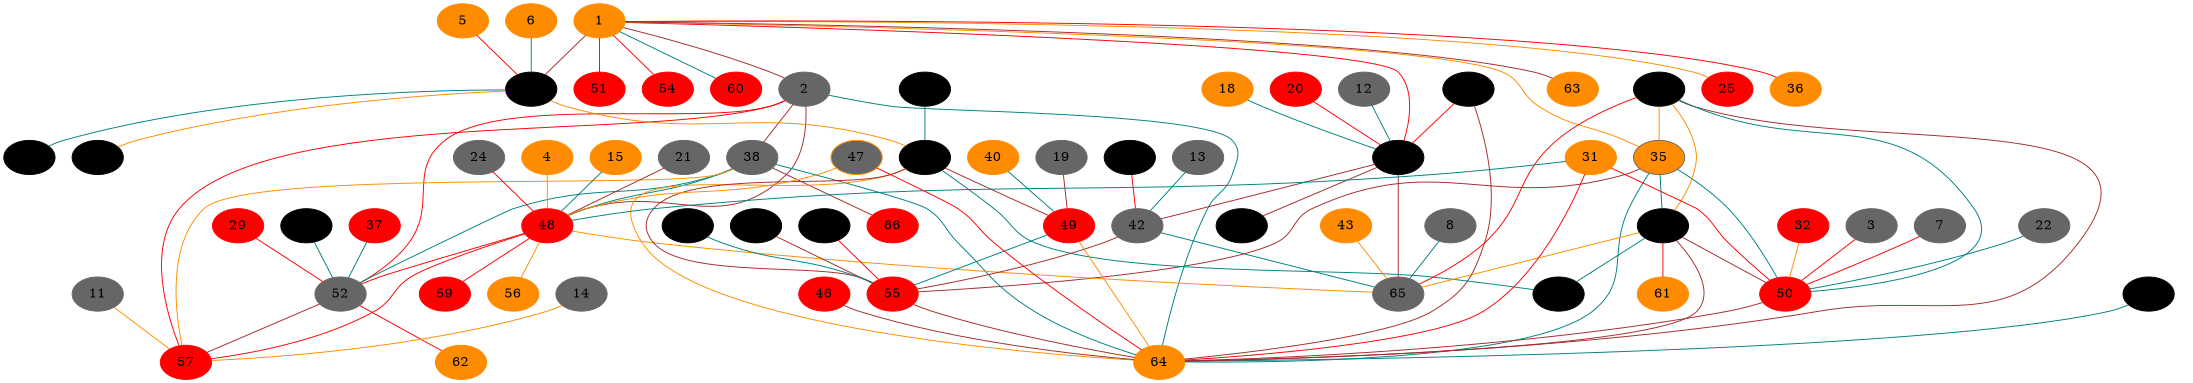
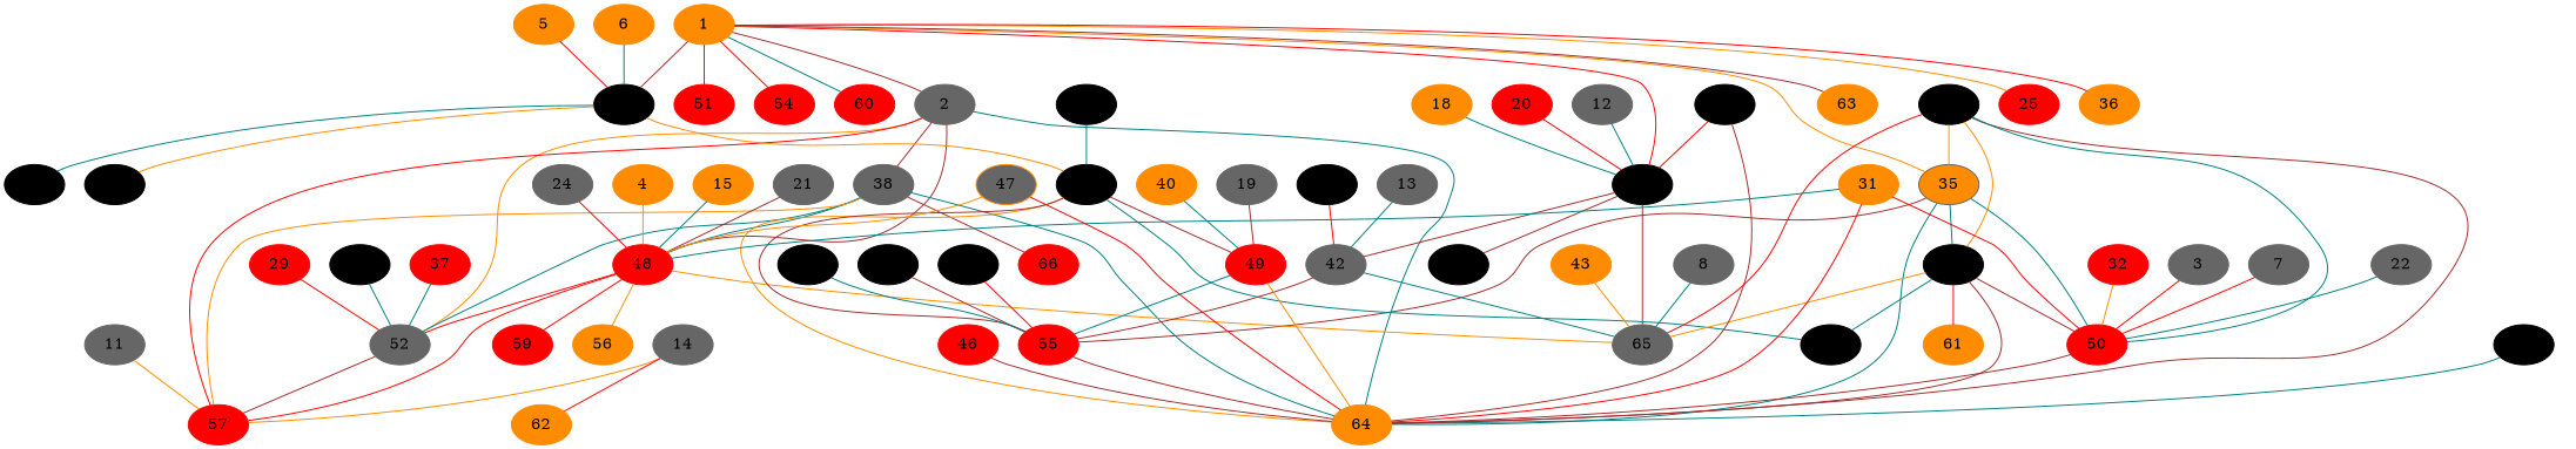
  graph {
    fontname="DejaVu Serif"
    node [color=gray40 fontname="DejaVu Serif" style=filled]
    edge [color=teal fontname="DejaVu Serif" weight=1.0]
    1 [color=darkorange]
    2
    17 [color=black]
    25 [color=red]
    34 [color=black]
    35 [fillcolor=darkorange]
    36 [color=darkorange]
    51 [color=red]
    54 [color=red]
    60 [color=red]
    63 [color=darkorange]
    38
    48 [color=red]
    52
    57 [color=red]
    64 [color=darkorange]
    45 [color=black]
    23 [color=black]
    30 [color=black]
    65
    42
    39 [color=black]
    50 [color=red]
    55 [color=red]
    41 [color=black]
    66 [color=red]
    56 [color=darkorange]
    59 [color=red]
    62 [color=darkorange]
    3
    4 [color=darkorange]
    5 [color=darkorange]
    6 [color=darkorange]
    7
    8
    9 [color=black]
    49 [color=red]
    58 [color=black]
    10 [color=black]
    11
    12
    13
    14
    15 [color=darkorange]
    16 [color=black]
    18 [color=darkorange]
    19
    20 [color=red]
    21
    22
    24
    26 [color=black]
    27 [color=black]
    28 [color=black]
    61 [color=darkorange]
    29 [color=red]
    31 [color=darkorange]
    32 [color=red]
    33 [color=black]
    37 [color=red]
    40 [color=darkorange]
    43 [color=darkorange]
    44 [color=black]
    46 [color=red]
    47 [color=darkorange fillcolor=gray40]
    53 [color=black]
    1 -- 2 [color=brown]
    1 -- 17 [color=brown weight=8.0]
    1 -- 25 [color=darkorange]
    1 -- 34 [color=red]
    1 -- 35 [color=darkorange]
    1 -- 36 [color=red]
    1 -- 51 [color=red]
    1 -- 54 [color=red]
    1 -- 60
    1 -- 63 [color=brown]
    2 -- 38 [color=brown weight=2.0]
    2 -- 48 [color=brown weight=2.0]
-   2 -- 52 [color=red weight=2.0]
+   2 -- 52 [color=darkorange weight=2.0]
    2 -- 57 [color=red weight=2.0]
    2 -- 64
    17 -- 45 [color=darkorange]
    17 -- 23 [color=darkorange]
    17 -- 30
    34 -- 65 [color=brown weight=6.0]
    34 -- 42 [color=brown weight=2.0]
    34 -- 39 [color=brown]
    35 -- 64 [weight=2.0]
    35 -- 50 [weight=2.0]
    35 -- 55 [color=brown]
    35 -- 41 [weight=2.0]
    38 -- 48
    38 -- 52
    38 -- 57 [color=darkorange]
    38 -- 64
    38 -- 66 [color=brown]
    48 -- 52 [color=red]
    48 -- 57 [color=red]
    48 -- 65 [color=darkorange]
    48 -- 56 [color=darkorange]
    48 -- 59 [color=red]
    52 -- 57 [color=brown]
-   52 -- 62 [color=red]
+   14 -- 62 [color=red]
    45 -- 64 [color=darkorange]
    45 -- 55 [color=brown weight=3.0]
    45 -- 49 [color=brown]
    45 -- 58
    42 -- 65 [weight=3.0]
    42 -- 55 [color=brown]
    50 -- 64 [color=brown]
    55 -- 64 [color=brown weight=4.0]
    41 -- 64 [color=brown]
    41 -- 65 [color=darkorange]
    41 -- 50 [color=brown]
    41 -- 58
    41 -- 61 [color=red]
    3 -- 50 [color=red]
    4 -- 48 [color=darkorange]
    5 -- 17 [color=red]
    6 -- 17
    7 -- 50 [color=red]
    8 -- 65
    9 -- 45
    49 -- 64 [color=darkorange]
    49 -- 55 [weight=3.0]
    10 -- 34 [color=red]
    10 -- 64 [color=brown]
    11 -- 57 [color=darkorange]
    12 -- 34
    13 -- 42
    14 -- 57 [color=darkorange]
    15 -- 48
    16 -- 42 [color=red]
    18 -- 34
    19 -- 49 [color=brown]
    20 -- 34 [color=red]
    21 -- 48 [color=brown]
    22 -- 50
    24 -- 48 [color=red]
    26 -- 64
    27 -- 55 [color=brown]
    28 -- 35 [color=darkorange weight=2.0]
    28 -- 64 [color=brown]
    28 -- 65 [color=red]
    28 -- 50
    28 -- 41 [color=darkorange]
    29 -- 52 [color=red]
    31 -- 48
    31 -- 64 [color=red]
    31 -- 50 [color=red]
    32 -- 50 [color=darkorange]
    33 -- 52
    37 -- 52
    40 -- 49
    43 -- 65 [color=darkorange]
    44 -- 55 [color=red]
    46 -- 64 [color=brown]
    47 -- 48 [color=darkorange]
    47 -- 64 [color=red]
    53 -- 55
  }
